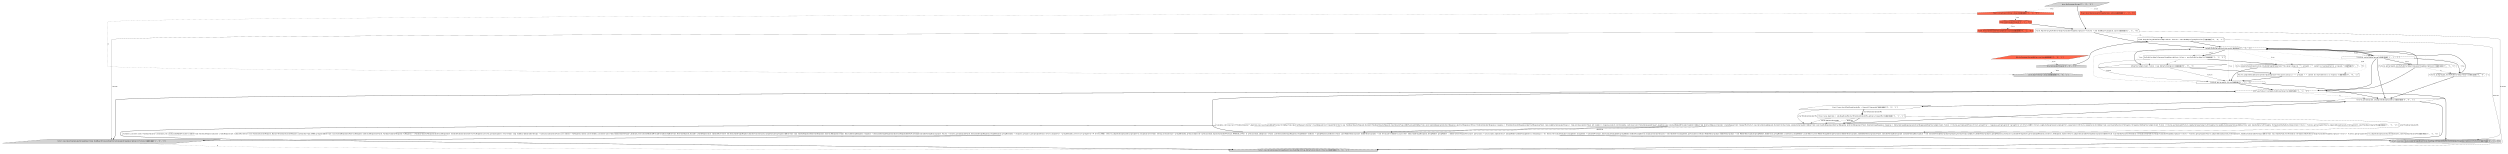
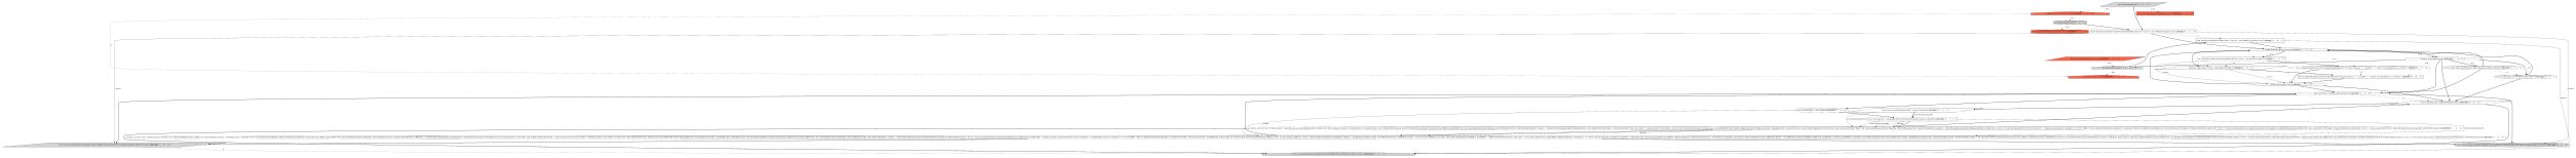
  digraph {
    fontname="JetBrains Mono"
    node [fillcolor=white fontname="JetBrains Mono" shape=cylinder style=filled]
    edge [arrowhead=dot fontname="JetBrains Mono" style=bold]
    n1 [fillcolor=lightgray label="return new DescribeConsumerGroupsResult(new HashMap<String,KafkaFuture<ConsumerGroupDescription>>(futures))@@@81@@@['1', '0', '0']" shape=parallelogram]
    n2 [fillcolor=lightgray label="return new DeleteConsumerGroupsResult(new HashMap<String,KafkaFuture<Void>>(futures))@@@55@@@['0', '0', '1']" shape=house]
    n3 [label="final Map<String,KafkaFutureImpl<Void>> futures = new HashMap<>(groupIds.size())@@@3@@@['0', '0', '1']" shape=note]
    n4 [label="groupIdIsUnrepresentable(groupId)@@@5@@@['1', '1', '1']" shape=house]
    n5 [label="!futures.containsKey(groupId)@@@10@@@['1', '1', '1']" shape=house]
    n6 [label="future.completeExceptionally(new InvalidGroupIdException(\"The given group id '\" + groupId + \"' cannot be represented in a request.\"))@@@7@@@['1', '1', '0']"]
    n7 [label="future.completeExceptionally(new ApiException(\"The given group id '\" + groupId + \"' cannot be represented in a request.\"))@@@7@@@['0', '0', '1']" shape=note]
    n8 [label="futures.put(groupId,future)@@@8@@@['1', '1', '1']" shape=house]
    n9 [label="KafkaFutureImpl<Void> future = new KafkaFutureImpl<>()@@@6@@@['0', '0', '1']" shape=parallelogram]
    n10 [label="KafkaFutureImpl<ConsumerGroupDescription> future = new KafkaFutureImpl<>()@@@6@@@['1', '1', '0']" shape=note]
    n11 [label="entry.getValue().isCompletedExceptionally()@@@15@@@['1', '1', '0']" shape=house]
    n12 [label="futures.get(groupId).isCompletedExceptionally()@@@15@@@['0', '0', '1']" shape=parallelogram]
+   n13 [label="final String groupId = entry.getKey()@@@16@@@['1', '1', '0']"]
    n14 [fillcolor=lightgray label="return new DescribeConsumerGroupsResult(new HashMap<String,KafkaFuture<ConsumerGroupDescription>>(futures))@@@73@@@['0', '1', '0']"]
    n15 [label="final long startFindCoordinatorMs = time.milliseconds()@@@16@@@['0', '0', '1']" shape=parallelogram]
    n16 [label="runnable.call(new Call(\"findCoordinator\",deadline,new LeastLoadedNodeProvider()){@Override AbstractRequest.Builder createRequest(int timeoutMs){return new FindCoordinatorRequest.Builder(FindCoordinatorRequest.CoordinatorType.GROUP,groupId)}@Override void handleResponse(AbstractResponse abstractResponse){final FindCoordinatorResponse fcResponse = (FindCoordinatorResponse)abstractResponseif (handleFindCoordinatorError(fcResponse,futures.get(groupId))) returnfinal long nowDescribeConsumerGroups = time.milliseconds()final int nodeId = fcResponse.node().id()runnable.call(new Call(\"describeConsumerGroups\",deadline,new ConstantNodeIdProvider(nodeId)){@Override AbstractRequest.Builder createRequest(int timeoutMs){return new DescribeGroupsRequest.Builder(Collections.singletonList(groupId))}@Override void handleResponse(AbstractResponse abstractResponse){final DescribeGroupsResponse response = (DescribeGroupsResponse)abstractResponseKafkaFutureImpl<ConsumerGroupDescription> future = futures.get(groupId)final DescribeGroupsResponse.GroupMetadata groupMetadata = response.groups().get(groupId)final Errors groupError = groupMetadata.error()if (groupError != Errors.NONE) {future.completeExceptionally(groupError.exception())}{final String protocolType = groupMetadata.protocolType()if (protocolType.equals(ConsumerProtocol.PROTOCOL_TYPE) || protocolType.isEmpty()) {final List<DescribeGroupsResponse.GroupMember> members = groupMetadata.members()final List<MemberDescription> memberDescriptions = new ArrayList<>(members.size())for (DescribeGroupsResponse.GroupMember groupMember : members){Set<TopicPartition> partitions = Collections.emptySet()if (groupMember.memberAssignment().remaining() > 0) {final PartitionAssignor.Assignment assignment = ConsumerProtocol.deserializeAssignment(groupMember.memberAssignment().duplicate())partitions = new HashSet<>(assignment.partitions())}final MemberDescription memberDescription = new MemberDescription(groupMember.memberId(),groupMember.clientId(),groupMember.clientHost(),new MemberAssignment(partitions))memberDescriptions.add(memberDescription)}final ConsumerGroupDescription consumerGroupDescription = new ConsumerGroupDescription(groupId,protocolType.isEmpty(),memberDescriptions,groupMetadata.protocol(),ConsumerGroupState.parse(groupMetadata.state()),fcResponse.node())future.complete(consumerGroupDescription)}}}@Override void handleFailure(Throwable throwable){KafkaFutureImpl<ConsumerGroupDescription> future = futures.get(groupId)future.completeExceptionally(throwable)}},nowDescribeConsumerGroups)}@Override void handleFailure(Throwable throwable){KafkaFutureImpl<ConsumerGroupDescription> future = futures.get(groupId)future.completeExceptionally(throwable)}},startFindCoordinatorMs)@@@19@@@['1', '1', '0']"]
    n17 [label="final long deadline = calcDeadlineMs(startFindCoordinatorMs,options.timeoutMs())@@@17@@@['1', '1', '1']" shape=note]
    n18 [label="runnable.call(new Call(\"findCoordinator\",deadline,new LeastLoadedNodeProvider()){@Override AbstractRequest.Builder createRequest(int timeoutMs){return new FindCoordinatorRequest.Builder(FindCoordinatorRequest.CoordinatorType.GROUP,groupId)}@Override void handleResponse(AbstractResponse abstractResponse){final FindCoordinatorResponse response = (FindCoordinatorResponse)abstractResponsefinal long nowDeleteConsumerGroups = time.milliseconds()final int nodeId = response.node().id()runnable.call(new Call(\"deleteConsumerGroups\",deadline,new ConstantNodeIdProvider(nodeId)){@Override AbstractRequest.Builder createRequest(int timeoutMs){return new DeleteGroupsRequest.Builder(Collections.singleton(groupId))}@Override void handleResponse(AbstractResponse abstractResponse){final DeleteGroupsResponse response = (DeleteGroupsResponse)abstractResponseKafkaFutureImpl<Void> future = futures.get(groupId)final Errors groupError = response.get(groupId)if (groupError != Errors.NONE) {future.completeExceptionally(groupError.exception())}{future.complete(null)}}@Override void handleFailure(Throwable throwable){KafkaFutureImpl<Void> future = futures.get(groupId)future.completeExceptionally(throwable)}},nowDeleteConsumerGroups)}@Override void handleFailure(Throwable throwable){KafkaFutureImpl<Void> future = futures.get(groupId)future.completeExceptionally(throwable)}},startFindCoordinatorMs)@@@18@@@['1', '1', '1']"]
    n19 [fillcolor=tomato label="final DescribeConsumerGroupsOptions options@@@2@@@['1', '0', '0']" shape=note]
    n20 [fillcolor=tomato label="final Collection<String> groupIds@@@2@@@['1', '1', '0']" shape=house]
-   n21 [fillcolor=lightgray label="Collection<String> groupIds@@@2@@@['0', '0', '1']" shape=house]
-   n22 [fillcolor=tomato label="describeConsumerGroups['0', '1', '0']"]
+   n21 [fillcolor=tomato label="Collection<String> groupIds@@@2@@@['0', '0', '1']" shape=house]
+   n22 [fillcolor=lightgray label="describeConsumerGroups['0', '1', '0']"]
    n23 [label="futures.put(groupId,new KafkaFutureImpl<ConsumerGroupDescription>())@@@11@@@['1', '1', '0']"]
    n24 [label="futures.put(groupId,new KafkaFutureImpl<Void>())@@@11@@@['0', '0', '1']"]
    n25 [fillcolor=lightgray label="deleteConsumerGroups['0', '0', '1']" shape=house]
    n26 [fillcolor=tomato label="DeleteConsumerGroupsOptions options@@@2@@@['0', '0', '1']" shape=parallelogram]
    n27 [label="final Map<String,KafkaFutureImpl<ConsumerGroupDescription>> futures = new HashMap<>(groupIds.size())@@@3@@@['1', '1', '0']" shape=note]
    n28 [fillcolor=tomato label="final DescribeConsumerGroupsOptions options@@@2@@@['0', '1', '0']"]
    n29 [fillcolor=lightgray label="describeConsumerGroups['1', '0', '0']" shape=parallelogram]
    n1 -> n2 [label=0 style=dashed]
    n3 -> n2 [label=futures style=solid]
    n3 -> n4
    n4 -> n5 [label=false style=dotted]
    n4 -> n5 [arrowhead=normal]
    n4 -> n6 [label=true style=dotted]
    n4 -> n7 [arrowhead=normal label=true style=dotted]
    n4 -> n8 [label=true style=dotted]
    n4 -> n9 [arrowhead=normal]
    n4 -> n9 [label=true style=dotted]
    n4 -> n10 [arrowhead=normal label=true style=dotted]
    n4 -> n10 [arrowhead=normal]
-   n5 -> n4 [arrowhead=normal]
+   n5 -> n25 [arrowhead=normal]
    n5 -> n11
    n5 -> n12 [arrowhead=normal]
    n5 -> n23
    n5 -> n23 [arrowhead=normal label=true style=dotted]
    n5 -> n24 [arrowhead=normal]
    n5 -> n24 [label=true style=dotted]
    n6 -> n7 [arrowhead=normal label=0 style=dashed]
    n6 -> n8
    n7 -> n8 [arrowhead=normal]
-   n8 -> n4 [arrowhead=normal style=dashed]
+   n8 -> n4 [arrowhead=normal]
    n8 -> n11
    n8 -> n12
    n9 -> n7
    n9 -> n8 [label=future style=solid]
    n10 -> n6
    n10 -> n8 [label=future style=solid]
    n10 -> n9 [label=0 style=dashed]
    n11 -> n1 [arrowhead=normal]
    n11 -> n12 [arrowhead=normal label=0 style=dashed]
+   n11 -> n13
    n11 -> n14 [arrowhead=normal]
    n12 -> n2
    n12 -> n15
+   n13 -> n16 [label=groupId style=solid]
+   n13 -> n17
    n15 -> n17 [label=startFindCoordinatorMs style=solid]
    n15 -> n17
    n15 -> n18 [arrowhead=normal label=startFindCoordinatorMs style=solid]
    n16 -> n1 [arrowhead=normal]
    n16 -> n11 [arrowhead=normal]
    n16 -> n14 [arrowhead=normal]
    n17 -> n16 [arrowhead=normal label=startFindCoordinatorMs style=solid]
    n17 -> n18 [arrowhead=normal label=startFindCoordinatorMs style=solid]
    n17 -> n18 [label=deadline style=solid]
    n17 -> n18
    n18 -> n2
    n18 -> n12 [arrowhead=normal]
    n18 -> n16 [arrowhead=normal]
    n18 -> n16 [label=deadline style=solid]
    n20 -> n21 [arrowhead=normal label=0 style=dashed]
    n20 -> n22 [arrowhead=normal label=true style=dotted]
    n22 -> n27 [arrowhead=normal]
    n22 -> n28 [label=true style=dotted]
    n23 -> n4
    n23 -> n11 [arrowhead=normal]
    n23 -> n24 [label=0 style=dashed]
    n24 -> n4
    n24 -> n12
    n25 -> n3 [arrowhead=normal]
    n25 -> n21 [arrowhead=normal label=true style=dotted]
    n26 -> n25 [arrowhead=normal label=true style=dotted]
    n27 -> n1 [arrowhead=normal label=futures style=solid]
    n27 -> n3 [label=0 style=dashed]
    n27 -> n4 [arrowhead=normal]
    n27 -> n14 [label=futures style=solid]
    n29 -> n19 [arrowhead=normal label=true style=dotted]
    n29 -> n20 [label=true style=dotted]
    n29 -> n27 [arrowhead=normal]
  }
